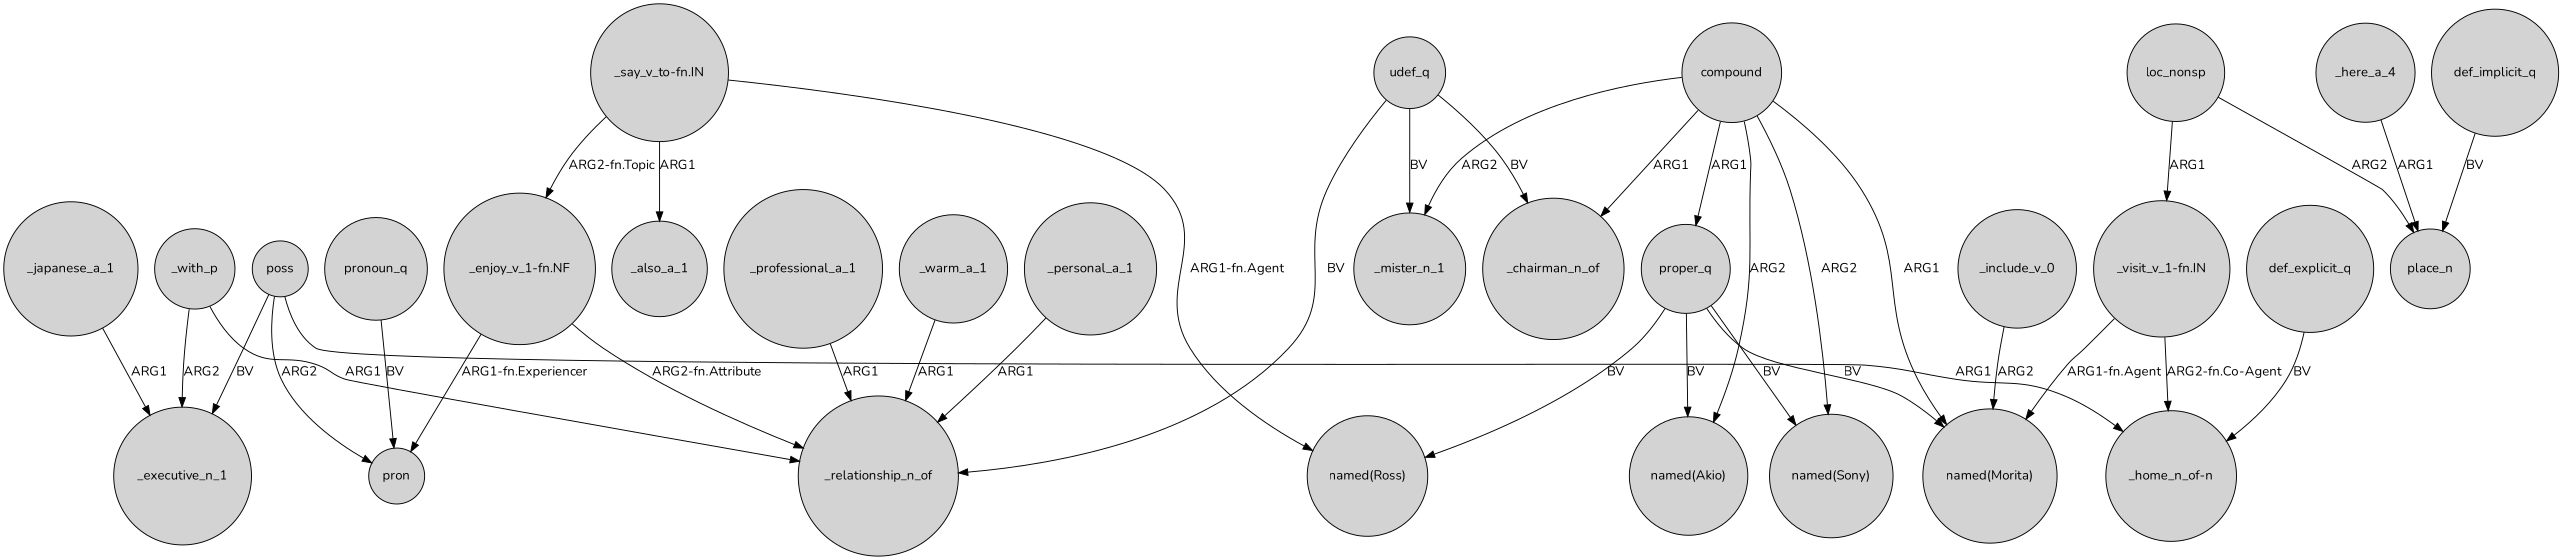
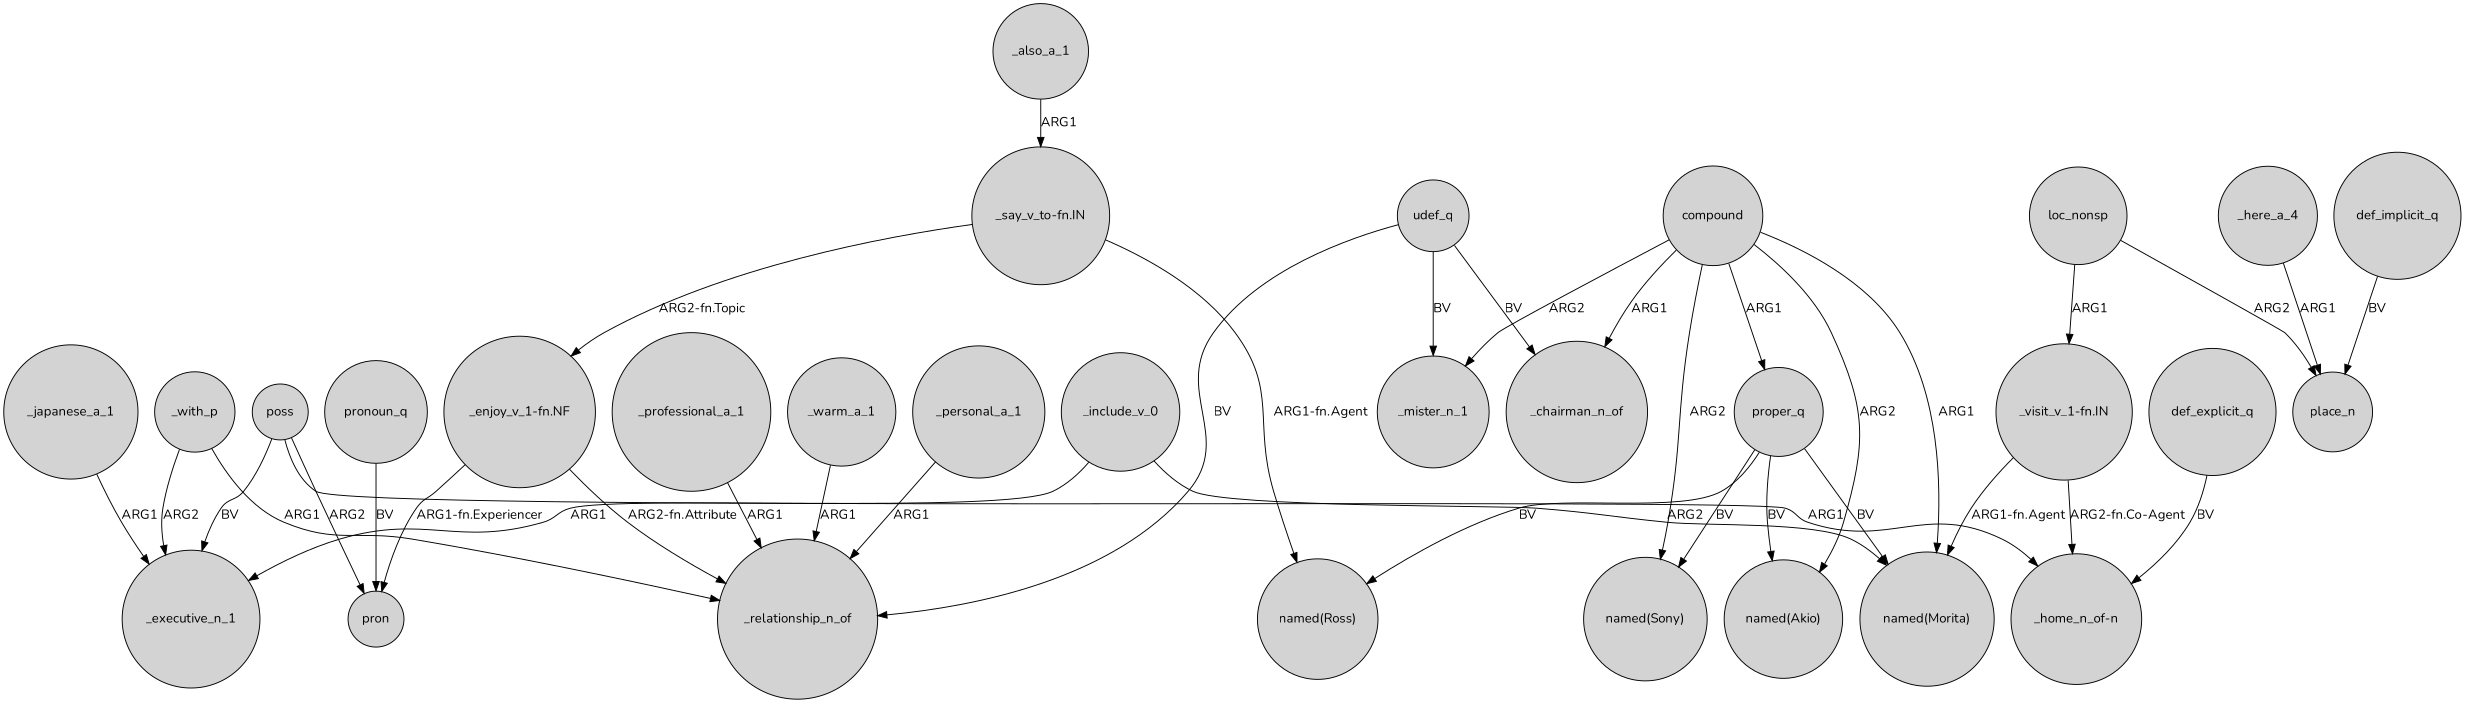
  digraph {
    fontname=Nunito
    node [fontname=Nunito shape=circle style=filled]
    edge [fontname=Nunito]
    _with_p
    _executive_n_1
    _relationship_n_of
    _professional_a_1
    "_enjoy_v_1-fn.NF"
    pron
    _also_a_1
    "_say_v_to-fn.IN"
    "named(Ross)"
    n10 [label=_here_a_4]
    place_n
    compound
    _chairman_n_of
    _mister_n_1
    "named(Sony)"
    "named(Akio)"
    "named(Morita)"
    proper_q
    poss
    "_home_n_of-n"
    udef_q
    _warm_a_1
    "_visit_v_1-fn.IN"
    def_implicit_q
    n25 [label=_include_v_0]
    pronoun_q
    _japanese_a_1
    def_explicit_q
    loc_nonsp
    _personal_a_1
    _with_p -> _executive_n_1 [label=ARG2]
    _with_p -> _relationship_n_of [label=ARG1]
    _professional_a_1 -> _relationship_n_of [label=ARG1]
    "_enjoy_v_1-fn.NF" -> _relationship_n_of [label="ARG2-fn.Attribute"]
    "_enjoy_v_1-fn.NF" -> pron [label="ARG1-fn.Experiencer"]
-   "_say_v_to-fn.IN" -> _also_a_1 [label=ARG1]
+   _also_a_1 -> "_say_v_to-fn.IN" [label=ARG1]
    "_say_v_to-fn.IN" -> "_enjoy_v_1-fn.NF" [label="ARG2-fn.Topic"]
    "_say_v_to-fn.IN" -> "named(Ross)" [label="ARG1-fn.Agent"]
    n10 -> place_n [label=ARG1]
    compound -> _chairman_n_of [label=ARG1]
    compound -> _mister_n_1 [label=ARG2]
    compound -> "named(Sony)" [label=ARG2]
    compound -> "named(Akio)" [label=ARG2]
    compound -> "named(Morita)" [label=ARG1]
    compound -> proper_q [label=ARG1]
    proper_q -> "named(Ross)" [label=BV]
    proper_q -> "named(Sony)" [label=BV]
    proper_q -> "named(Akio)" [label=BV]
    proper_q -> "named(Morita)" [label=BV]
    poss -> _executive_n_1 [label=BV]
    poss -> pron [label=ARG2]
    poss -> "_home_n_of-n" [label=ARG1]
    udef_q -> _relationship_n_of [label=BV]
    udef_q -> _chairman_n_of [label=BV]
    udef_q -> _mister_n_1 [label=BV]
    _warm_a_1 -> _relationship_n_of [label=ARG1]
    "_visit_v_1-fn.IN" -> "named(Morita)" [label="ARG1-fn.Agent"]
    "_visit_v_1-fn.IN" -> "_home_n_of-n" [label="ARG2-fn.Co-Agent"]
    def_implicit_q -> place_n [label=BV]
+   n25 -> _executive_n_1 [label=ARG1]
    n25 -> "named(Morita)" [label=ARG2]
    pronoun_q -> pron [label=BV]
    _japanese_a_1 -> _executive_n_1 [label=ARG1]
    def_explicit_q -> "_home_n_of-n" [label=BV]
    loc_nonsp -> place_n [label=ARG2]
    loc_nonsp -> "_visit_v_1-fn.IN" [label=ARG1]
    _personal_a_1 -> _relationship_n_of [label=ARG1]
  }
